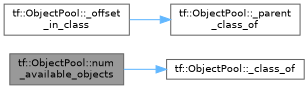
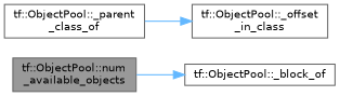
  digraph {
    rankdir=LR
    node [color=grey40 fillcolor=white fontname=Helvetica fontsize=10 shape=box style=filled]
    edge [color=steelblue1 fontname=Helvetica fontsize=10 labelfontname=Helvetica labelfontsize=10 style=solid]
    n1 [color=gray40 fillcolor=grey60 fontcolor=black height=0.2 label="tf::ObjectPool::num\l_available_objects" width=0.4]
-   n2 [height=0.2 label="tf::ObjectPool::_class_of" width=0.4]
+   n2 [height=0.2 label="tf::ObjectPool::_block_of" width=0.4]
    n3 [height=0.2 label="tf::ObjectPool::_parent\l_class_of" width=0.4]
    n4 [height=0.2 label="tf::ObjectPool::_offset\l_in_class" width=0.4]
    n1 -> n2
-   n4 -> n3
+   n3 -> n4
  }
